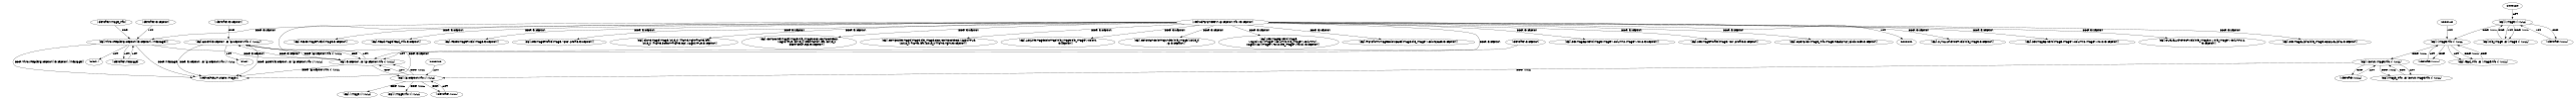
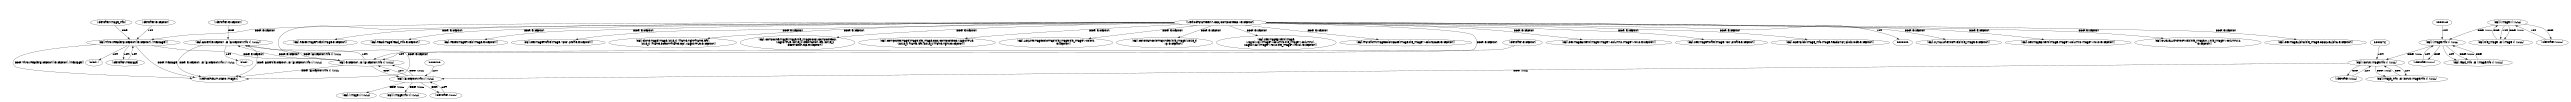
  digraph {
    fontname="DejaVu Sans"
    node [fontname="DejaVu Sans"]
    edge [fontname="DejaVu Sans"]
    n1 [label="(Call,assert(exception != (ExceptionInfo *) NULL))"]
    n2 [label="(Call,exception != (ExceptionInfo *) NULL)"]
    n3 [label="(MethodReturn,static Image *)"]
    n4 [label="(Block,)"]
    n5 [label="(Call,(ExceptionInfo *) NULL)"]
    n6 [label="(Call,(Image *) NULL)"]
    n7 [label="(Call,(ImageInfo *) NULL)"]
    n8 [label="(Identifier,NULL)"]
    n9 [label="(Call,ThrowReaderException((exception),(message)))"]
    n10 [label="(Block,)"]
    n11 [label="(Identifier,message)"]
-   n12 [label="(MethodParameterIn,ExceptionInfo *exception)"]
+   n12 [label="(MethodParameterIn,CopyCompositeOp *exception)"]
    n13 [label="(Call,SyncAuthenticPixels(tile_image,exception))"]
    n14 [label="(Call,SetImageExtent(image,image->columns,image->rows,exception))"]
    n15 [label="(Call,QueueAuthenticPixels(tile_image,0,y,tile_image->columns,1,\n                exception))"]
    n16 [label="(Call,SetImageAlpha(tile_image,OpaqueAlpha,exception))"]
    n17 [label="(Call,ResetImagePixels(image,exception))"]
    n18 [label="(Call,ReadImage(read_info,exception))"]
    n19 [label="(Call,ResetImagePixels(image,exception))"]
    n20 [label="(Call,SetImageProfile(image,\"iptc\",profile,exception))"]
    n21 [label="(Call,CloneImage(image,(size_t) (frame.right-frame.left),\n              (size_t) (frame.bottom-frame.top),MagickTrue,exception))"]
    n22 [label="(Call,CompositeImage(image,tile_image,CopyCompositeOp,\n                  MagickTrue,(ssize_t) destination.left,(ssize_t)\n                  destination.top,exception))"]
    n23 [label="(Call,CompositeImage(image,tile_image,CopyCompositeOp,MagickTrue,\n          (ssize_t) frame.left,(ssize_t) frame.right,exception))"]
    n24 [label="(Call,AcquireImageColormap(tile_image,tile_image->colors,\n                  exception))"]
    n25 [label="(Call,ConstrainColormapIndex(tile_image,(ssize_t)\n                      *p,exception))"]
    n26 [label="(Call,SetImageExtent(image,\n          MagickMax(image->columns,tile_image->columns),\n          MagickMax(image->rows,tile_image->rows),exception))"]
    n27 [label="(Call,TransformImageColorspace(image,tile_image->colorspace,exception))"]
    n28 [label="(Call,SetImageExtent(image,image->columns,image->rows,exception))"]
    n29 [label="(Call,SetImageProfile(image,\"icc\",profile,exception))"]
    n30 [label="(Call,OpenBlob(image_info,image,ReadBinaryBlobMode,exception))"]
    1000121
    n32 [label="(Call,(const ImageInfo *) NULL)"]
    n33 [label="(Call,image_info != (const ImageInfo *) NULL)"]
    n34 [label="(Identifier,NULL)"]
    n35 [label="(Call,(ImageInfo *) NULL)"]
    n36 [label="(Identifier,NULL)"]
    n37 [label="(Call,read_info != (ImageInfo *) NULL)"]
    n38 [label="(Call,(Image *) NULL)"]
    n39 [label="(Identifier,NULL)"]
    n40 [label="(Call,tile_image != (Image *) NULL)"]
    n41 [label="(Identifier,exception)"]
    n42 [label="(Identifier,image_info)"]
    n43 [label="(Identifier,exception)"]
    n44 [label="(Identifier,exception)"]
    1000203
+   1000176
    1000140
-   1000130
-   n1 -> n2 [label="CFG: "]
    n1 -> n3 [label="DDG: exception != (ExceptionInfo *) NULL"]
    n1 -> n3 [label="DDG: assert(exception != (ExceptionInfo *) NULL)"]
    n1 -> n4 [label="AST: "]
    n2 -> n1 [label="AST: "]
    n2 -> n1 [label="DDG: exception"]
    n2 -> n1 [label="DDG: (ExceptionInfo *) NULL"]
    n2 -> n3 [label="DDG: (ExceptionInfo *) NULL"]
    n2 -> n5 [label="CFG: "]
    n5 -> n2 [label="AST: "]
    n5 -> n2 [label="DDG: NULL"]
    n5 -> n6 [label="DDG: NULL"]
    n5 -> n7 [label="DDG: NULL"]
    n5 -> n8 [label="CFG: "]
    n8 -> n5 [label="AST: "]
    n9 -> n2 [label="DDG: exception"]
    n9 -> n3 [label="DDG: message"]
    n9 -> n3 [label="DDG: ThrowReaderException((exception),(message))"]
    n9 -> n10 [label="AST: "]
    n9 -> n11 [label="AST: "]
    n11 -> n9 [label="AST: "]
    n12 -> n2 [label="DDG: exception"]
    n12 -> n3 [label="DDG: exception"]
    n12 -> n9 [label="DDG: exception"]
    n12 -> n13 [label="DDG: exception"]
    n12 -> n14 [label="DDG: exception"]
    n12 -> n15 [label="DDG: exception"]
    n12 -> n16 [label="DDG: exception"]
    n12 -> n17 [label="DDG: exception"]
    n12 -> n18 [label="DDG: exception"]
    n12 -> n19 [label="DDG: exception"]
    n12 -> n20 [label="DDG: exception"]
    n12 -> n21 [label="DDG: exception"]
    n12 -> n22 [label="DDG: exception"]
    n12 -> n23 [label="DDG: exception"]
    n12 -> n24 [label="DDG: exception"]
    n12 -> n25 [label="DDG: exception"]
    n12 -> n26 [label="DDG: exception"]
    n12 -> n27 [label="DDG: exception"]
    n12 -> n28 [label="DDG: exception"]
    n12 -> n29 [label="DDG: exception"]
    n12 -> n30 [label="DDG: exception"]
    n12 -> 1000121 [label="AST: "]
    n32 -> n5 [label="DDG: NULL"]
    n32 -> n33 [label="AST: "]
    n32 -> n33 [label="DDG: NULL"]
    n32 -> n34 [label="CFG: "]
    n33 -> n32 [label="CFG: "]
    n34 -> n32 [label="AST: "]
    n35 -> n32 [label="DDG: NULL"]
    n35 -> n36 [label="CFG: "]
    n35 -> n37 [label="AST: "]
    n35 -> n37 [label="DDG: NULL"]
    n36 -> n35 [label="AST: "]
    n37 -> n35 [label="CFG: "]
    n38 -> n35 [label="DDG: NULL"]
    n38 -> n39 [label="CFG: "]
    n38 -> n40 [label="AST: "]
    n38 -> n40 [label="DDG: NULL"]
    n39 -> n38 [label="AST: "]
    n40 -> n38 [label="CFG: "]
    n41 -> n9 [label="AST: "]
    n42 -> n9 [label="CFG: "]
    n43 -> n2 [label="AST: "]
    n44 -> n1 [label="CFG: "]
    1000203 -> n5 [label="AST: "]
+   1000176 -> n32 [label="AST: "]
    1000140 -> n35 [label="AST: "]
-   1000130 -> n38 [label="AST: "]
  }
